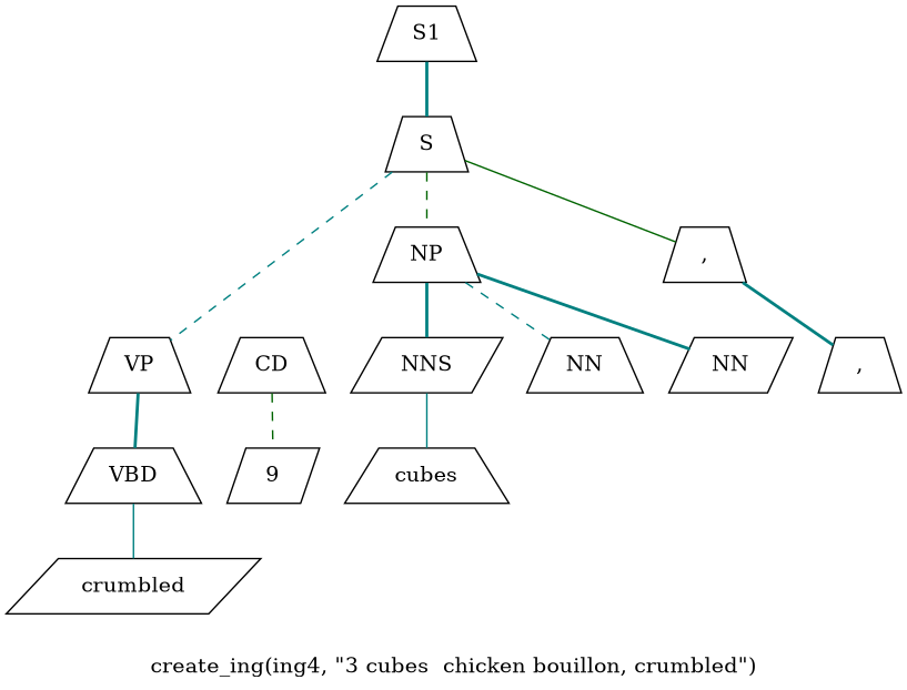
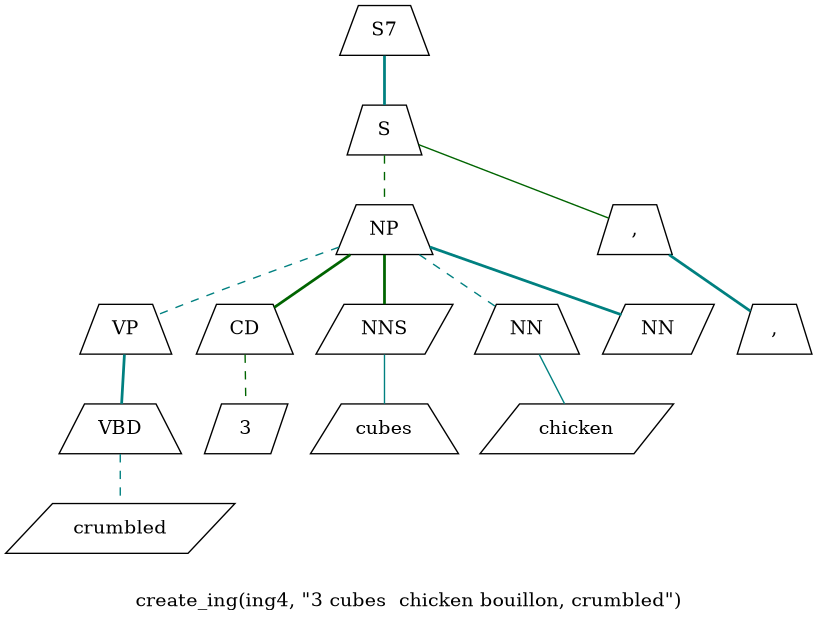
  graph {
    label="create_ing(ing4, \"3 cubes  chicken bouillon, crumbled\")"
    node [shape=trapezium]
    edge [color=teal style=bold]
-   n1 [label=S1]
+   n1 [label=S7]
    n2 [label=S]
    n3 [label=NP]
    n4 [label=","]
    n5 [label=VP]
    n6 [label=CD]
    n7 [label=NNS shape=parallelogram]
    n8 [label=NN]
    n9 [label=NN shape=parallelogram]
    n10 [label=","]
    n11 [label=VBD]
-   n12 [label=9 shape=parallelogram]
+   n12 [label=3 shape=parallelogram]
    n13 [label=cubes]
+   n14 [label=chicken shape=parallelogram]
    n15 [label=crumbled shape=parallelogram]
    n1 -- n2
    n2 -- n3 [color=darkgreen style=dashed]
    n2 -- n4 [color=darkgreen style=solid]
-   n2 -- n5 [style=dashed]
-   n3 -- n7
+   n3 -- n5 [style=dashed]
+   n3 -- n6 [color=darkgreen]
+   n3 -- n7 [color=darkgreen]
    n3 -- n8 [style=dashed]
    n3 -- n9
    n4 -- n10
    n5 -- n11
    n6 -- n12 [color=darkgreen style=dashed]
    n7 -- n13 [style=solid]
-   n11 -- n15 [style=solid]
+   n8 -- n14 [style=solid]
+   n11 -- n15 [style=dashed]
  }
